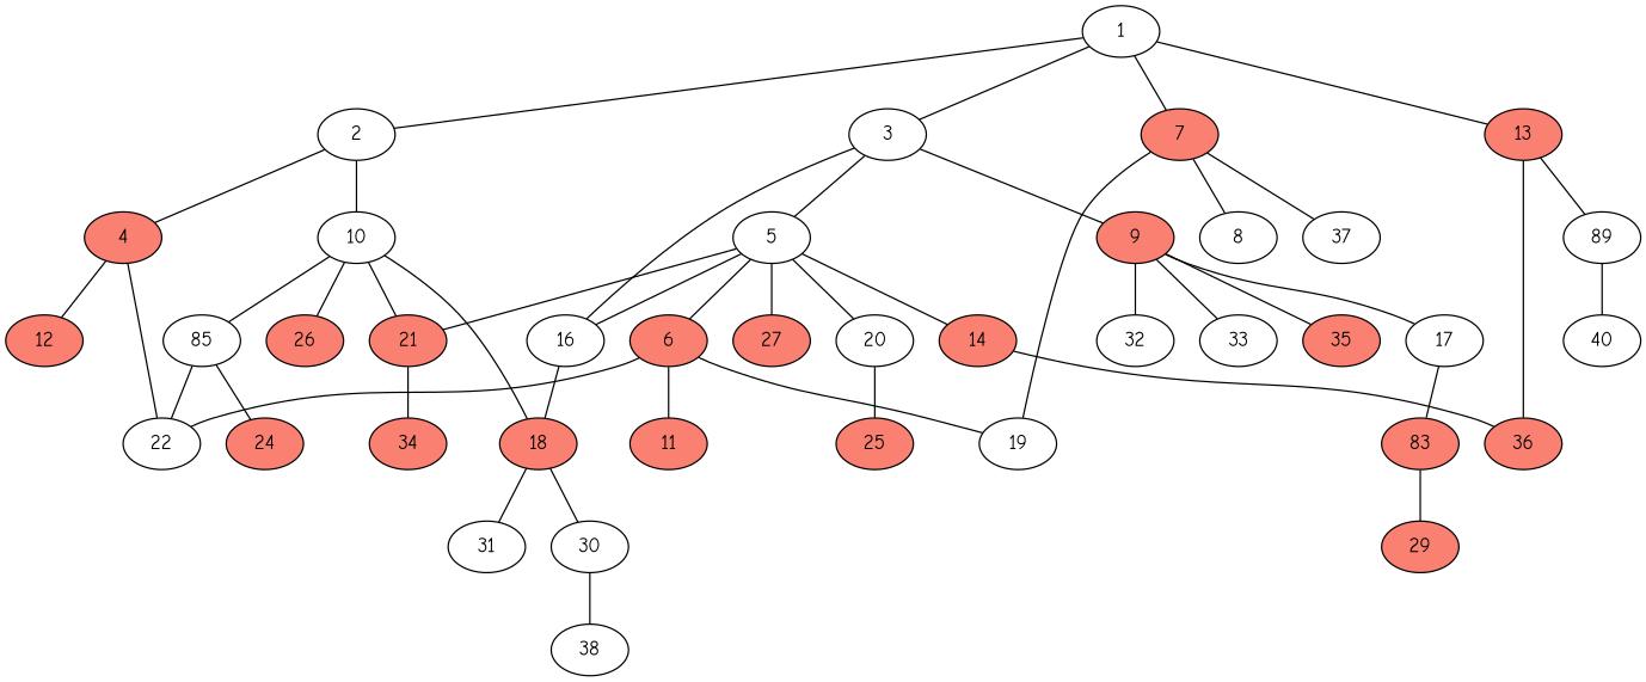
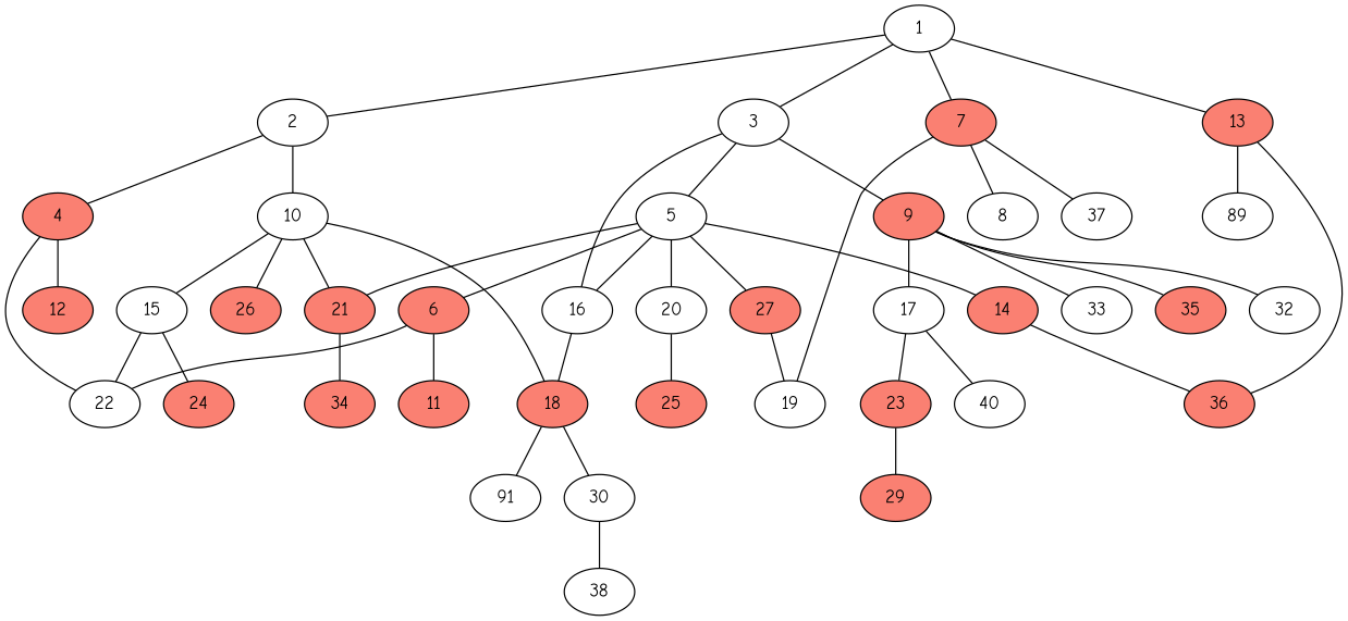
  graph {
    fontname="Comic Neue"
    node [fillcolor=white fontname="Comic Neue" style=filled]
    edge [fontname="Comic Neue"]
    1
    2
    3
    7 [fillcolor=salmon]
    13 [fillcolor=salmon]
    4 [fillcolor=salmon]
    10
    5
    9 [fillcolor=salmon]
    16
    19
    8
    37
    36 [fillcolor=salmon]
    n15 [label=89]
    12 [fillcolor=salmon]
    22
    21 [fillcolor=salmon]
-   15 [label=85]
+   15
    18 [fillcolor=salmon]
    26 [fillcolor=salmon]
    6 [fillcolor=salmon]
    14 [fillcolor=salmon]
    20
    27 [fillcolor=salmon]
    17
    32
    33
    35 [fillcolor=salmon]
    40
    34 [fillcolor=salmon]
    24 [fillcolor=salmon]
    30
-   31
+   31 [label=91]
    11 [fillcolor=salmon]
    25 [fillcolor=salmon]
-   23 [fillcolor=salmon label=83]
+   23 [fillcolor=salmon]
    29 [fillcolor=salmon]
    38
    1 -- 2
    1 -- 3
    1 -- 7
    1 -- 13
    2 -- 4
    2 -- 10
    3 -- 5
    3 -- 9
    3 -- 16
    7 -- 19
    7 -- 8
    7 -- 37
    13 -- 36
    13 -- n15
    4 -- 12
    4 -- 22
    10 -- 21
    10 -- 15
    10 -- 18
    10 -- 26
    5 -- 16
    5 -- 21
    5 -- 6
    5 -- 14
    5 -- 20
    5 -- 27
    9 -- 17
    9 -- 32
    9 -- 33
    9 -- 35
    16 -- 18
-   n15 -- 40
+   17 -- 40
    21 -- 34
    15 -- 22
    15 -- 24
    18 -- 30
    18 -- 31
-   6 -- 19
+   27 -- 19
    6 -- 22
    6 -- 11
    14 -- 36
    20 -- 25
    17 -- 23
    30 -- 38
    23 -- 29
  }
